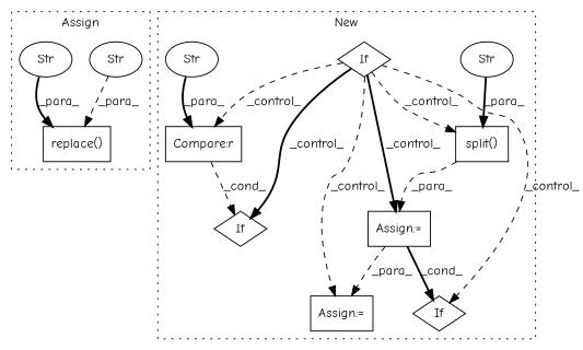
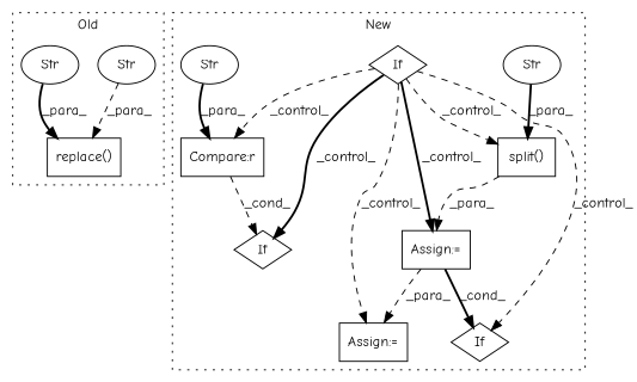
  digraph {
    fontname="Comic Neue"
    node [a=66 l=3 shape=box fontname="Comic Neue"]
    edge [style=dashed fontname="Comic Neue"]
    n1 [a=75 l="13,1" label="replace()" s="5580,5600"]
    n2 [label=Str s=5593 shape=ellipse]
    n3 [l=2 label=Str s=5598 shape=ellipse]
    n4 [a=75 l="11,1" label="split()" s="5851,5865"]
    n5 [label=Str s=5862 shape=ellipse]
    n6 [a=68 label="Assign:=" s=6136]
    n7 [a=96 label=If s=5802 shape=diamond]
    n8 [a=40 l=25 label="Compare:r" s=5894]
    n9 [l=9 label=Str s=5910 shape=ellipse]
    n10 [a=96 label=If s=6069 shape=diamond]
    n11 [a=68 label="Assign:=" s=5985]
    n12 [a=96 label=If s=5891 shape=diamond]
    subgraph cluster_1 {
-     label=Assign
+     label=Old
      style=dotted
      n1
      n2
      n3
    }
    subgraph cluster_2 {
      label=New
      style=dotted
      n4
      n5
      n6
      n7
      n8
      n9
      n10
      n11
      n12
    }
    n2 -> n1 [label=_para_]
    n3 -> n1 [label=_para_ style=bold]
    n4 -> n11 [label=_para_]
    n5 -> n4 [label=_para_ style=bold]
    n7 -> n4 [label=_control_]
    n7 -> n6 [label=_control_]
    n7 -> n8 [label=_control_]
    n7 -> n10 [label=_control_]
    n7 -> n11 [label=_control_ style=bold]
    n7 -> n12 [label=_control_ style=bold]
    n8 -> n12 [label=_cond_]
    n9 -> n8 [label=_para_ style=bold]
    n11 -> n6 [label=_para_]
    n11 -> n10 [label=_cond_ style=bold]
  }
